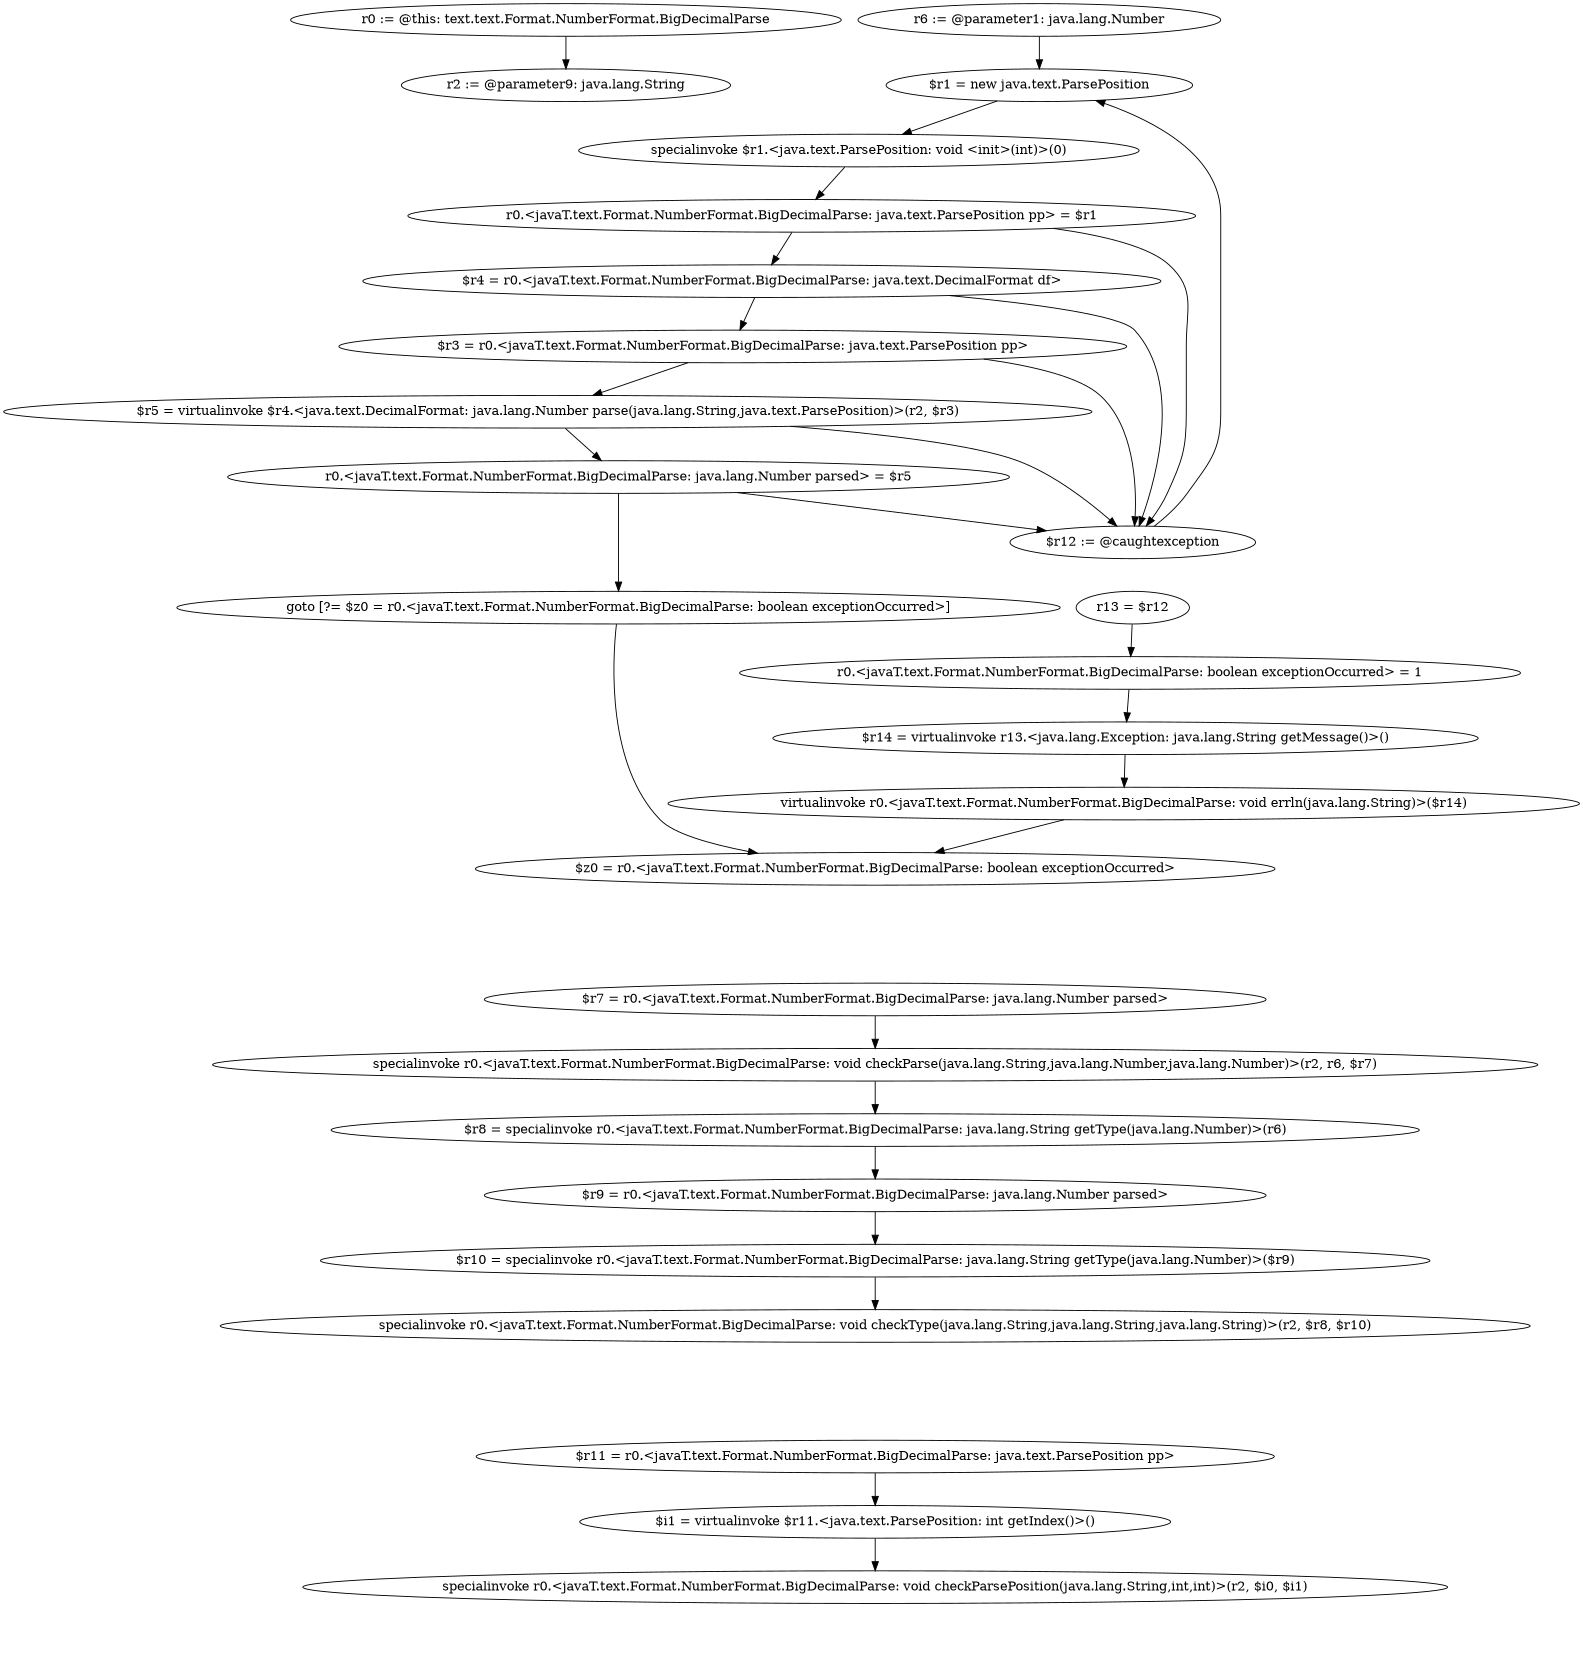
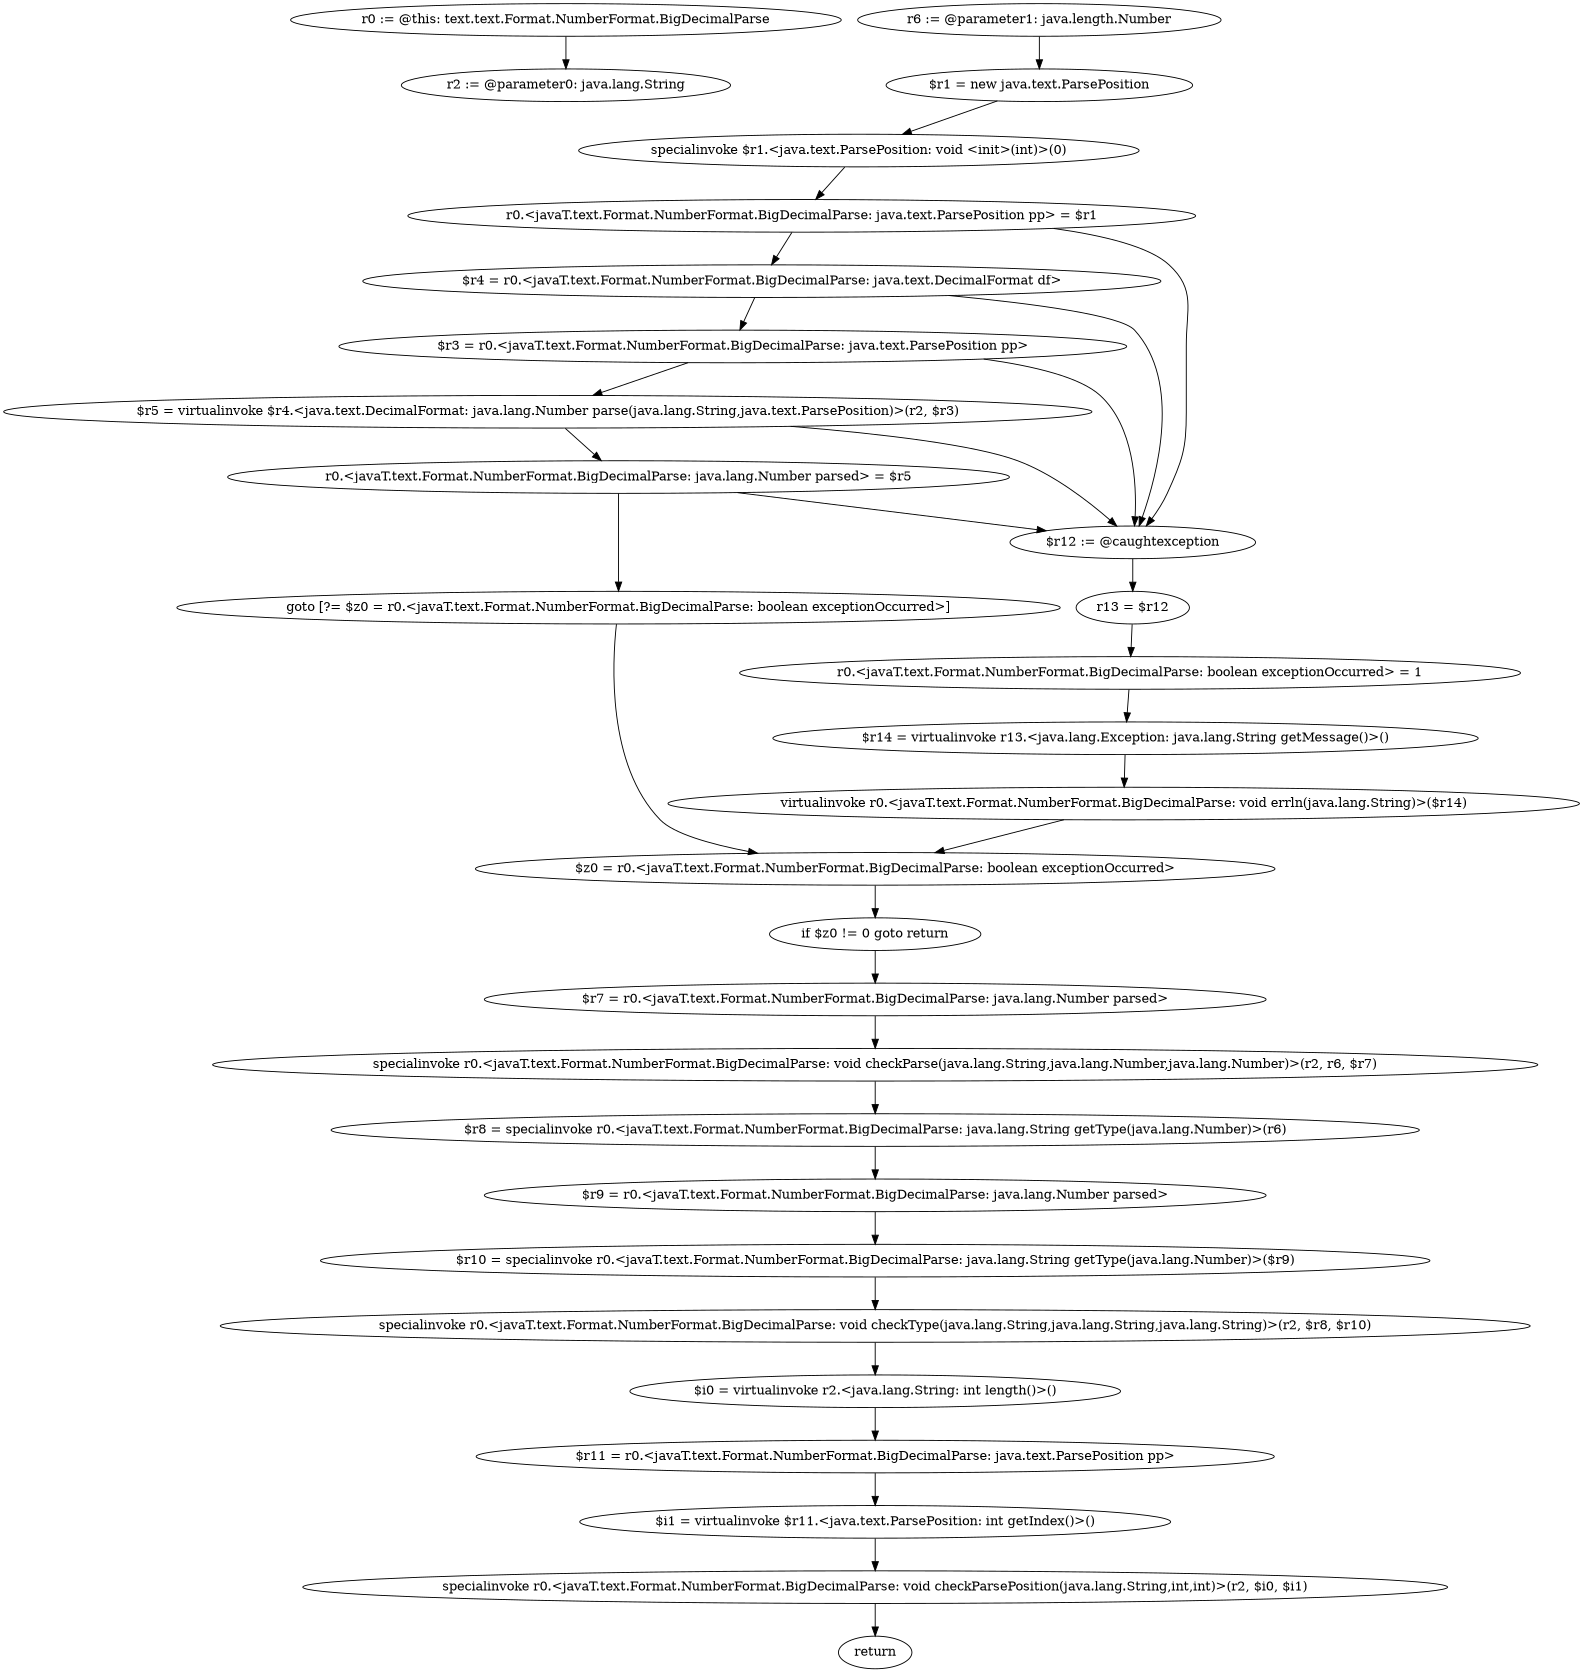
  digraph {
    n1 [label="r0 := @this: text.text.Format.NumberFormat.BigDecimalParse"]
-   "r2 := @parameter0: java.lang.String" [label="r2 := @parameter9: java.lang.String"]
-   "r6 := @parameter1: java.lang.Number"
+   "r2 := @parameter0: java.lang.String"
+   "r6 := @parameter1: java.lang.Number" [label="r6 := @parameter1: java.length.Number"]
    "$r1 = new java.text.ParsePosition"
    "specialinvoke $r1.<java.text.ParsePosition: void <init>(int)>(0)"
    "r0.<javaT.text.Format.NumberFormat.BigDecimalParse: java.text.ParsePosition pp> = $r1"
    "$r4 = r0.<javaT.text.Format.NumberFormat.BigDecimalParse: java.text.DecimalFormat df>"
    "$r12 := @caughtexception"
    "$r3 = r0.<javaT.text.Format.NumberFormat.BigDecimalParse: java.text.ParsePosition pp>"
    "r13 = $r12"
    "$r5 = virtualinvoke $r4.<java.text.DecimalFormat: java.lang.Number parse(java.lang.String,java.text.ParsePosition)>(r2, $r3)"
    "r0.<javaT.text.Format.NumberFormat.BigDecimalParse: java.lang.Number parsed> = $r5"
    "goto [?= $z0 = r0.<javaT.text.Format.NumberFormat.BigDecimalParse: boolean exceptionOccurred>]"
    "$z0 = r0.<javaT.text.Format.NumberFormat.BigDecimalParse: boolean exceptionOccurred>"
+   "if $z0 != 0 goto return"
    "r0.<javaT.text.Format.NumberFormat.BigDecimalParse: boolean exceptionOccurred> = 1"
    "$r14 = virtualinvoke r13.<java.lang.Exception: java.lang.String getMessage()>()"
    "virtualinvoke r0.<javaT.text.Format.NumberFormat.BigDecimalParse: void errln(java.lang.String)>($r14)"
    "$r7 = r0.<javaT.text.Format.NumberFormat.BigDecimalParse: java.lang.Number parsed>"
    "specialinvoke r0.<javaT.text.Format.NumberFormat.BigDecimalParse: void checkParse(java.lang.String,java.lang.Number,java.lang.Number)>(r2, r6, $r7)"
    "$r8 = specialinvoke r0.<javaT.text.Format.NumberFormat.BigDecimalParse: java.lang.String getType(java.lang.Number)>(r6)"
    "$r9 = r0.<javaT.text.Format.NumberFormat.BigDecimalParse: java.lang.Number parsed>"
    "$r10 = specialinvoke r0.<javaT.text.Format.NumberFormat.BigDecimalParse: java.lang.String getType(java.lang.Number)>($r9)"
    "specialinvoke r0.<javaT.text.Format.NumberFormat.BigDecimalParse: void checkType(java.lang.String,java.lang.String,java.lang.String)>(r2, $r8, $r10)"
+   "$i0 = virtualinvoke r2.<java.lang.String: int length()>()"
    "$r11 = r0.<javaT.text.Format.NumberFormat.BigDecimalParse: java.text.ParsePosition pp>"
    "$i1 = virtualinvoke $r11.<java.text.ParsePosition: int getIndex()>()"
    "specialinvoke r0.<javaT.text.Format.NumberFormat.BigDecimalParse: void checkParsePosition(java.lang.String,int,int)>(r2, $i0, $i1)"
+   return
    n1 -> "r2 := @parameter0: java.lang.String"
    "r6 := @parameter1: java.lang.Number" -> "$r1 = new java.text.ParsePosition"
    "$r1 = new java.text.ParsePosition" -> "specialinvoke $r1.<java.text.ParsePosition: void <init>(int)>(0)"
    "specialinvoke $r1.<java.text.ParsePosition: void <init>(int)>(0)" -> "r0.<javaT.text.Format.NumberFormat.BigDecimalParse: java.text.ParsePosition pp> = $r1"
    "r0.<javaT.text.Format.NumberFormat.BigDecimalParse: java.text.ParsePosition pp> = $r1" -> "$r4 = r0.<javaT.text.Format.NumberFormat.BigDecimalParse: java.text.DecimalFormat df>"
    "r0.<javaT.text.Format.NumberFormat.BigDecimalParse: java.text.ParsePosition pp> = $r1" -> "$r12 := @caughtexception"
    "$r4 = r0.<javaT.text.Format.NumberFormat.BigDecimalParse: java.text.DecimalFormat df>" -> "$r12 := @caughtexception"
    "$r4 = r0.<javaT.text.Format.NumberFormat.BigDecimalParse: java.text.DecimalFormat df>" -> "$r3 = r0.<javaT.text.Format.NumberFormat.BigDecimalParse: java.text.ParsePosition pp>"
-   "$r12 := @caughtexception" -> "$r1 = new java.text.ParsePosition"
+   "$r12 := @caughtexception" -> "r13 = $r12"
    "$r3 = r0.<javaT.text.Format.NumberFormat.BigDecimalParse: java.text.ParsePosition pp>" -> "$r12 := @caughtexception"
    "$r3 = r0.<javaT.text.Format.NumberFormat.BigDecimalParse: java.text.ParsePosition pp>" -> "$r5 = virtualinvoke $r4.<java.text.DecimalFormat: java.lang.Number parse(java.lang.String,java.text.ParsePosition)>(r2, $r3)"
    "r13 = $r12" -> "r0.<javaT.text.Format.NumberFormat.BigDecimalParse: boolean exceptionOccurred> = 1"
    "$r5 = virtualinvoke $r4.<java.text.DecimalFormat: java.lang.Number parse(java.lang.String,java.text.ParsePosition)>(r2, $r3)" -> "$r12 := @caughtexception"
    "$r5 = virtualinvoke $r4.<java.text.DecimalFormat: java.lang.Number parse(java.lang.String,java.text.ParsePosition)>(r2, $r3)" -> "r0.<javaT.text.Format.NumberFormat.BigDecimalParse: java.lang.Number parsed> = $r5"
    "r0.<javaT.text.Format.NumberFormat.BigDecimalParse: java.lang.Number parsed> = $r5" -> "$r12 := @caughtexception"
    "r0.<javaT.text.Format.NumberFormat.BigDecimalParse: java.lang.Number parsed> = $r5" -> "goto [?= $z0 = r0.<javaT.text.Format.NumberFormat.BigDecimalParse: boolean exceptionOccurred>]"
    "goto [?= $z0 = r0.<javaT.text.Format.NumberFormat.BigDecimalParse: boolean exceptionOccurred>]" -> "$z0 = r0.<javaT.text.Format.NumberFormat.BigDecimalParse: boolean exceptionOccurred>"
+   "$z0 = r0.<javaT.text.Format.NumberFormat.BigDecimalParse: boolean exceptionOccurred>" -> "if $z0 != 0 goto return"
+   "if $z0 != 0 goto return" -> "$r7 = r0.<javaT.text.Format.NumberFormat.BigDecimalParse: java.lang.Number parsed>"
    "r0.<javaT.text.Format.NumberFormat.BigDecimalParse: boolean exceptionOccurred> = 1" -> "$r14 = virtualinvoke r13.<java.lang.Exception: java.lang.String getMessage()>()"
    "$r14 = virtualinvoke r13.<java.lang.Exception: java.lang.String getMessage()>()" -> "virtualinvoke r0.<javaT.text.Format.NumberFormat.BigDecimalParse: void errln(java.lang.String)>($r14)"
    "virtualinvoke r0.<javaT.text.Format.NumberFormat.BigDecimalParse: void errln(java.lang.String)>($r14)" -> "$z0 = r0.<javaT.text.Format.NumberFormat.BigDecimalParse: boolean exceptionOccurred>"
    "$r7 = r0.<javaT.text.Format.NumberFormat.BigDecimalParse: java.lang.Number parsed>" -> "specialinvoke r0.<javaT.text.Format.NumberFormat.BigDecimalParse: void checkParse(java.lang.String,java.lang.Number,java.lang.Number)>(r2, r6, $r7)"
    "specialinvoke r0.<javaT.text.Format.NumberFormat.BigDecimalParse: void checkParse(java.lang.String,java.lang.Number,java.lang.Number)>(r2, r6, $r7)" -> "$r8 = specialinvoke r0.<javaT.text.Format.NumberFormat.BigDecimalParse: java.lang.String getType(java.lang.Number)>(r6)"
    "$r8 = specialinvoke r0.<javaT.text.Format.NumberFormat.BigDecimalParse: java.lang.String getType(java.lang.Number)>(r6)" -> "$r9 = r0.<javaT.text.Format.NumberFormat.BigDecimalParse: java.lang.Number parsed>"
    "$r9 = r0.<javaT.text.Format.NumberFormat.BigDecimalParse: java.lang.Number parsed>" -> "$r10 = specialinvoke r0.<javaT.text.Format.NumberFormat.BigDecimalParse: java.lang.String getType(java.lang.Number)>($r9)"
    "$r10 = specialinvoke r0.<javaT.text.Format.NumberFormat.BigDecimalParse: java.lang.String getType(java.lang.Number)>($r9)" -> "specialinvoke r0.<javaT.text.Format.NumberFormat.BigDecimalParse: void checkType(java.lang.String,java.lang.String,java.lang.String)>(r2, $r8, $r10)"
+   "specialinvoke r0.<javaT.text.Format.NumberFormat.BigDecimalParse: void checkType(java.lang.String,java.lang.String,java.lang.String)>(r2, $r8, $r10)" -> "$i0 = virtualinvoke r2.<java.lang.String: int length()>()"
+   "$i0 = virtualinvoke r2.<java.lang.String: int length()>()" -> "$r11 = r0.<javaT.text.Format.NumberFormat.BigDecimalParse: java.text.ParsePosition pp>"
    "$r11 = r0.<javaT.text.Format.NumberFormat.BigDecimalParse: java.text.ParsePosition pp>" -> "$i1 = virtualinvoke $r11.<java.text.ParsePosition: int getIndex()>()"
    "$i1 = virtualinvoke $r11.<java.text.ParsePosition: int getIndex()>()" -> "specialinvoke r0.<javaT.text.Format.NumberFormat.BigDecimalParse: void checkParsePosition(java.lang.String,int,int)>(r2, $i0, $i1)"
+   "specialinvoke r0.<javaT.text.Format.NumberFormat.BigDecimalParse: void checkParsePosition(java.lang.String,int,int)>(r2, $i0, $i1)" -> return
  }
